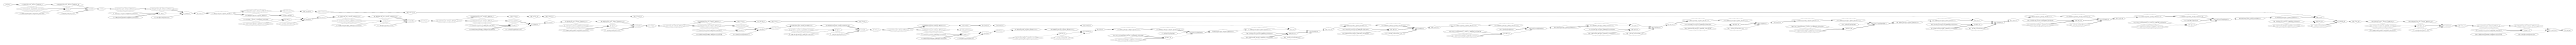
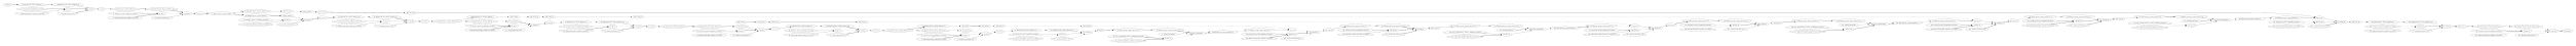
  strict digraph {
    fontname="Source Code Pro"
    rankdir=LR
    node [fontname="Source Code Pro" type=get_attr]
    edge [arrowhead=box fontname="Source Code Pro" style=bold]
    "0 arg0_1" [type=input]
    "1 quantize_per_tensor_default_8" [type=quantize_per_tensor]
    "2 dequantize_per_tensor_default_12" [type=dequantize_per_tensor]
    "7 conv2d" [type=conv2d]
    "8 relu" [type=relu]
    "6 mul" [type=call_method]
    "3 conv2d_scale_0_updated_constant0"
    "4 compressed_weight_updated_constant0"
    "5 _param_constant1_0_0"
    "9 quantize_per_tensor_default_9" [type=quantize_per_tensor]
    "10 dequantize_per_tensor_default_13" [type=dequantize_per_tensor]
    "15 conv2d_1" [type=conv2d]
    "16 relu_1" [type=relu]
    "14 mul_1" [type=call_method]
    "11 conv2d_1_scale_0_updated_constant0"
    "12 compressed_weight_updated_constant1"
    "13 _param_constant5_0_0"
    "17 quantize_per_tensor_default" [type=quantize_per_tensor]
    "18 dequantize_per_tensor_default_1" [type=dequantize_per_tensor]
    "19 dequantize_per_tensor_default" [type=dequantize_per_tensor]
    "182 slice_13" [type=slice]
    "20 max_pool2d" [type=max_pool2d]
    "183 slice_14" [type=slice]
    "25 conv2d_2" [type=conv2d]
    "26 relu_2" [type=relu]
    "24 mul_2" [type=call_method]
    "21 conv2d_2_scale_0_updated_constant0"
    "22 compressed_weight_updated_constant2"
    "23 _param_constant9_0_0"
    "27 quantize_per_tensor_default_10" [type=quantize_per_tensor]
    "28 dequantize_per_tensor_default_14" [type=dequantize_per_tensor]
    "33 conv2d_3" [type=conv2d]
    "34 relu_3" [type=relu]
    "32 mul_3" [type=call_method]
    "29 conv2d_3_scale_0_updated_constant0"
    "30 compressed_weight_updated_constant3"
    "31 _param_constant13_0_0"
    "35 quantize_per_tensor_default_3" [type=quantize_per_tensor]
    "36 dequantize_per_tensor_default_5" [type=dequantize_per_tensor]
    "37 dequantize_per_tensor_default_4" [type=dequantize_per_tensor]
    "154 slice_9" [type=slice]
    "38 max_pool2d_1" [type=max_pool2d]
    "155 slice_10" [type=slice]
    "43 conv2d_4" [type=conv2d]
    "44 relu_4" [type=relu]
    "42 mul_4" [type=call_method]
    "39 conv2d_4_scale_0_updated_constant0"
    "40 compressed_weight_updated_constant4"
    "41 _param_constant17_0_0"
    "45 quantize_per_tensor_default_11" [type=quantize_per_tensor]
    "46 dequantize_per_tensor_default_15" [type=dequantize_per_tensor]
    "51 conv2d_5" [type=conv2d]
    "52 relu_5" [type=relu]
    "50 mul_5" [type=call_method]
    "47 conv2d_5_scale_0_updated_constant0"
    "48 compressed_weight_updated_constant5"
    "49 _param_constant21_0_0"
    "53 quantize_per_tensor_default_4" [type=quantize_per_tensor]
-   "54 dequantize_per_tensor_default_7" [type=dequantize_per_tensor]
    "55 dequantize_per_tensor_default_6" [type=dequantize_per_tensor]
    "126 slice_5" [type=slice]
    "56 max_pool2d_2" [type=max_pool2d]
    "127 slice_6" [type=slice]
    "61 conv2d_6" [type=conv2d]
    "62 relu_6" [type=relu]
    "60 mul_6" [type=call_method]
    "57 conv2d_6_scale_0_updated_constant0"
    "58 compressed_weight_updated_constant6"
    "59 _param_constant25_0_0"
    "63 quantize_per_tensor_default_12" [type=quantize_per_tensor]
    "64 dequantize_per_tensor_default_16" [type=dequantize_per_tensor]
    "69 conv2d_7" [type=conv2d]
    "70 relu_7" [type=relu]
    "68 mul_7" [type=call_method]
    "65 conv2d_7_scale_0_updated_constant0"
    "66 compressed_weight_updated_constant7"
    "67 _param_constant29_0_0"
    "71 quantize_per_tensor_default_7" [type=quantize_per_tensor]
    "72 dequantize_per_tensor_default_11" [type=dequantize_per_tensor]
    "73 dequantize_per_tensor_default_10" [type=dequantize_per_tensor]
    "98 slice_1" [type=slice]
    "74 max_pool2d_3" [type=max_pool2d]
    "99 slice_2" [type=slice]
    "79 conv2d_8" [type=conv2d]
    "80 relu_8" [type=relu]
    "78 mul_8" [type=call_method]
    "75 conv2d_8_scale_0_updated_constant0"
    "76 compressed_weight_updated_constant8"
    "77 _param_constant33_0_0"
    "81 quantize_per_tensor_default_13" [type=quantize_per_tensor]
    "82 dequantize_per_tensor_default_17" [type=dequantize_per_tensor]
    "87 conv2d_9" [type=conv2d]
    "88 relu_9" [type=relu]
    "86 mul_9" [type=call_method]
+   "83 conv2d_9_scale_0_updated_constant0"
    "84 compressed_weight_updated_constant9"
    "85 _param_constant37_0_0"
    "89 quantize_per_tensor_default_14" [type=quantize_per_tensor]
    "90 dequantize_per_tensor_default_18" [type=dequantize_per_tensor]
    "95 conv_transpose2d" [type=conv_transpose2d]
    "96 quantize_per_tensor_default_6" [type=quantize_per_tensor]
    "91 _param_constant41"
    "94 mul_10" [type=call_method]
    "92 conv_transpose2d_scale_0_updated_constant0"
    "93 compressed_weight_updated_constant10"
    "97 dequantize_per_tensor_default_9" [type=dequantize_per_tensor]
    "102 cat" [type=cat]
    "107 conv2d_10" [type=conv2d]
    "100 slice_3" [type=slice]
    "101 slice_4" [type=slice]
    "108 relu_10" [type=relu]
    "106 mul_11" [type=call_method]
    "103 conv2d_10_scale_0_updated_constant0"
    "104 compressed_weight_updated_constant11"
    "105 _param_constant43_0_0"
    "109 quantize_per_tensor_default_15" [type=quantize_per_tensor]
    "110 dequantize_per_tensor_default_19" [type=dequantize_per_tensor]
    "115 conv2d_11" [type=conv2d]
    "116 relu_11" [type=relu]
    "114 mul_12" [type=call_method]
    "111 conv2d_11_scale_0_updated_constant0"
    "112 compressed_weight_updated_constant12"
    "113 _param_constant47_0_0"
    "117 quantize_per_tensor_default_16" [type=quantize_per_tensor]
    "118 dequantize_per_tensor_default_20" [type=dequantize_per_tensor]
    "123 conv_transpose2d_1" [type=conv_transpose2d]
    "124 quantize_per_tensor_default_5" [type=quantize_per_tensor]
    "119 _param_constant51"
    "122 mul_13" [type=call_method]
    "120 conv_transpose2d_1_scale_0_updated_constant0"
    "121 compressed_weight_updated_constant13"
    "125 dequantize_per_tensor_default_8" [type=dequantize_per_tensor]
    "130 cat_1" [type=cat]
    "135 conv2d_12" [type=conv2d]
    "128 slice_7" [type=slice]
    "129 slice_8" [type=slice]
    "136 relu_12" [type=relu]
    "134 mul_14" [type=call_method]
    "131 conv2d_12_scale_0_updated_constant0"
    "132 compressed_weight_updated_constant14"
    "133 _param_constant53_0_0"
    "137 quantize_per_tensor_default_17" [type=quantize_per_tensor]
    "138 dequantize_per_tensor_default_21" [type=dequantize_per_tensor]
    "143 conv2d_13" [type=conv2d]
    "144 relu_13" [type=relu]
    "142 mul_15" [type=call_method]
    "139 conv2d_13_scale_0_updated_constant0"
    "140 compressed_weight_updated_constant15"
    "141 _param_constant57_0_0"
    "145 quantize_per_tensor_default_18" [type=quantize_per_tensor]
    "146 dequantize_per_tensor_default_22" [type=dequantize_per_tensor]
    "151 conv_transpose2d_2" [type=conv_transpose2d]
    "152 quantize_per_tensor_default_2" [type=quantize_per_tensor]
    "147 _param_constant61"
    "150 mul_16" [type=call_method]
    "148 conv_transpose2d_2_scale_0_updated_constant0"
    "149 compressed_weight_updated_constant16"
    "153 dequantize_per_tensor_default_3" [type=dequantize_per_tensor]
    "158 cat_2" [type=cat]
    "163 conv2d_14" [type=conv2d]
    "156 slice_11" [type=slice]
    "157 slice_12" [type=slice]
    "164 relu_14" [type=relu]
    "162 mul_17" [type=call_method]
    "159 conv2d_14_scale_0_updated_constant0"
    "160 compressed_weight_updated_constant17"
    "161 _param_constant63_0_0"
    "165 quantize_per_tensor_default_19" [type=quantize_per_tensor]
    "166 dequantize_per_tensor_default_23" [type=dequantize_per_tensor]
    "171 conv2d_15" [type=conv2d]
    "172 relu_15" [type=relu]
    "170 mul_18" [type=call_method]
    "167 conv2d_15_scale_0_updated_constant0"
    "168 compressed_weight_updated_constant18"
    "169 _param_constant67_0_0"
    "173 quantize_per_tensor_default_20" [type=quantize_per_tensor]
    "174 dequantize_per_tensor_default_24" [type=dequantize_per_tensor]
    "179 conv_transpose2d_3" [type=conv_transpose2d]
    "180 quantize_per_tensor_default_1" [type=quantize_per_tensor]
    "175 _param_constant71"
    "178 mul_19" [type=call_method]
    "176 conv_transpose2d_3_scale_0_updated_constant0"
    "177 compressed_weight_updated_constant19"
    "181 dequantize_per_tensor_default_2" [type=dequantize_per_tensor]
    "186 cat_3" [type=cat]
    "191 conv2d_16" [type=conv2d]
    "184 slice_15" [type=slice]
    "185 slice_16" [type=slice]
    "192 relu_16" [type=relu]
    "190 mul_20" [type=call_method]
    "187 conv2d_16_scale_0_updated_constant0"
    "188 compressed_weight_updated_constant20"
    "189 _param_constant73_0_0"
    "193 quantize_per_tensor_default_21" [type=quantize_per_tensor]
    "194 dequantize_per_tensor_default_25" [type=dequantize_per_tensor]
    "199 conv2d_17" [type=conv2d]
    "200 relu_17" [type=relu]
    "198 mul_21" [type=call_method]
    "195 conv2d_17_scale_0_updated_constant0"
    "196 compressed_weight_updated_constant21"
    "197 _param_constant77_0_0"
    "201 quantize_per_tensor_default_22" [type=quantize_per_tensor]
    "202 dequantize_per_tensor_default_26" [type=dequantize_per_tensor]
    "207 conv2d_18" [type=conv2d]
    "208 output" [type=output]
    "206 mul_22" [type=call_method]
    "203 conv2d_18_scale_0_updated_constant0"
    "204 compressed_weight_updated_constant22"
    "205 _param_constant81_0_0"
    "0 arg0_1" -> "1 quantize_per_tensor_default_8"
    "1 quantize_per_tensor_default_8" -> "2 dequantize_per_tensor_default_12" [arrowhead=dot style=solid]
    "2 dequantize_per_tensor_default_12" -> "7 conv2d" [arrowhead=dot style=solid]
    "7 conv2d" -> "8 relu" [arrowhead=dot style=solid]
    "8 relu" -> "9 quantize_per_tensor_default_9" [arrowhead=dot style=solid]
    "6 mul" -> "7 conv2d" [arrowhead=dot]
    "3 conv2d_scale_0_updated_constant0" -> "6 mul"
    "4 compressed_weight_updated_constant0" -> "6 mul" [style=solid]
    "5 _param_constant1_0_0" -> "7 conv2d" [arrowhead=dot]
    "9 quantize_per_tensor_default_9" -> "10 dequantize_per_tensor_default_13" [arrowhead=dot]
    "10 dequantize_per_tensor_default_13" -> "15 conv2d_1"
    "15 conv2d_1" -> "16 relu_1" [arrowhead=dot]
    "16 relu_1" -> "17 quantize_per_tensor_default"
    "14 mul_1" -> "15 conv2d_1" [style=dashed]
    "11 conv2d_1_scale_0_updated_constant0" -> "14 mul_1" [arrowhead=dot]
    "12 compressed_weight_updated_constant1" -> "14 mul_1" [arrowhead=dot]
    "13 _param_constant5_0_0" -> "15 conv2d_1" [arrowhead=dot style=solid]
    "17 quantize_per_tensor_default" -> "18 dequantize_per_tensor_default_1" [style=solid]
    "17 quantize_per_tensor_default" -> "19 dequantize_per_tensor_default" [arrowhead=dot]
    "18 dequantize_per_tensor_default_1" -> "182 slice_13" [style=solid]
    "19 dequantize_per_tensor_default" -> "20 max_pool2d"
    "182 slice_13" -> "183 slice_14" [style=dashed]
    "20 max_pool2d" -> "25 conv2d_2" [style=solid]
    "183 slice_14" -> "184 slice_15" [style=dashed]
    "25 conv2d_2" -> "26 relu_2" [arrowhead=dot]
    "26 relu_2" -> "27 quantize_per_tensor_default_10"
    "24 mul_2" -> "25 conv2d_2" [style=solid]
    "21 conv2d_2_scale_0_updated_constant0" -> "24 mul_2" [style=solid]
    "22 compressed_weight_updated_constant2" -> "24 mul_2" [arrowhead=dot style=solid]
    "23 _param_constant9_0_0" -> "25 conv2d_2" [style=solid]
    "27 quantize_per_tensor_default_10" -> "28 dequantize_per_tensor_default_14" [style=dashed]
    "28 dequantize_per_tensor_default_14" -> "33 conv2d_3" [arrowhead=dot]
    "33 conv2d_3" -> "34 relu_3" [style=dashed]
    "34 relu_3" -> "35 quantize_per_tensor_default_3" [style=dashed]
    "32 mul_3" -> "33 conv2d_3" [style=solid]
    "29 conv2d_3_scale_0_updated_constant0" -> "32 mul_3" [style=solid]
    "30 compressed_weight_updated_constant3" -> "32 mul_3" [style=solid]
    "31 _param_constant13_0_0" -> "33 conv2d_3" [style=solid]
    "35 quantize_per_tensor_default_3" -> "36 dequantize_per_tensor_default_5" [arrowhead=dot style=solid]
    "35 quantize_per_tensor_default_3" -> "37 dequantize_per_tensor_default_4" [style=dashed]
    "36 dequantize_per_tensor_default_5" -> "154 slice_9" [arrowhead=dot style=solid]
    "37 dequantize_per_tensor_default_4" -> "38 max_pool2d_1" [style=dashed]
    "154 slice_9" -> "155 slice_10" [style=dashed]
    "38 max_pool2d_1" -> "43 conv2d_4"
    "155 slice_10" -> "156 slice_11" [style=dashed]
    "43 conv2d_4" -> "44 relu_4" [style=solid]
    "44 relu_4" -> "45 quantize_per_tensor_default_11" [arrowhead=dot style=dashed]
    "42 mul_4" -> "43 conv2d_4" [arrowhead=dot style=dashed]
    "39 conv2d_4_scale_0_updated_constant0" -> "42 mul_4"
    "40 compressed_weight_updated_constant4" -> "42 mul_4"
    "41 _param_constant17_0_0" -> "43 conv2d_4" [style=dashed]
    "45 quantize_per_tensor_default_11" -> "46 dequantize_per_tensor_default_15" [arrowhead=dot style=dashed]
    "46 dequantize_per_tensor_default_15" -> "51 conv2d_5" [style=solid]
    "51 conv2d_5" -> "52 relu_5" [arrowhead=dot]
    "52 relu_5" -> "53 quantize_per_tensor_default_4" [style=dashed]
    "50 mul_5" -> "51 conv2d_5" [arrowhead=dot style=dashed]
    "47 conv2d_5_scale_0_updated_constant0" -> "50 mul_5" [arrowhead=dot style=dashed]
    "48 compressed_weight_updated_constant5" -> "50 mul_5" [arrowhead=dot]
    "49 _param_constant21_0_0" -> "51 conv2d_5" [arrowhead=dot]
-   "53 quantize_per_tensor_default_4" -> "54 dequantize_per_tensor_default_7" [arrowhead=dot style=solid]
    "53 quantize_per_tensor_default_4" -> "55 dequantize_per_tensor_default_6"
-   "54 dequantize_per_tensor_default_7" -> "126 slice_5"
    "55 dequantize_per_tensor_default_6" -> "56 max_pool2d_2"
    "126 slice_5" -> "127 slice_6" [arrowhead=dot]
    "56 max_pool2d_2" -> "61 conv2d_6" [arrowhead=dot style=solid]
    "127 slice_6" -> "128 slice_7" [style=dashed]
    "61 conv2d_6" -> "62 relu_6"
    "62 relu_6" -> "63 quantize_per_tensor_default_12" [arrowhead=dot style=solid]
    "60 mul_6" -> "61 conv2d_6" [arrowhead=dot]
    "57 conv2d_6_scale_0_updated_constant0" -> "60 mul_6" [style=solid]
    "58 compressed_weight_updated_constant6" -> "60 mul_6" [style=dashed]
    "59 _param_constant25_0_0" -> "61 conv2d_6" [style=solid]
    "63 quantize_per_tensor_default_12" -> "64 dequantize_per_tensor_default_16" [arrowhead=dot style=solid]
    "64 dequantize_per_tensor_default_16" -> "69 conv2d_7"
    "69 conv2d_7" -> "70 relu_7" [arrowhead=dot style=dashed]
    "70 relu_7" -> "71 quantize_per_tensor_default_7" [style=dashed]
    "68 mul_7" -> "69 conv2d_7" [arrowhead=dot style=dashed]
    "65 conv2d_7_scale_0_updated_constant0" -> "68 mul_7" [style=solid]
    "66 compressed_weight_updated_constant7" -> "68 mul_7" [arrowhead=dot style=solid]
    "67 _param_constant29_0_0" -> "69 conv2d_7" [arrowhead=dot]
    "71 quantize_per_tensor_default_7" -> "72 dequantize_per_tensor_default_11"
    "71 quantize_per_tensor_default_7" -> "73 dequantize_per_tensor_default_10" [arrowhead=dot style=dashed]
    "72 dequantize_per_tensor_default_11" -> "98 slice_1" [style=solid]
    "73 dequantize_per_tensor_default_10" -> "74 max_pool2d_3" [arrowhead=dot style=dashed]
    "98 slice_1" -> "99 slice_2" [arrowhead=dot]
    "74 max_pool2d_3" -> "79 conv2d_8" [arrowhead=dot style=dashed]
    "99 slice_2" -> "100 slice_3" [arrowhead=dot style=dashed]
    "79 conv2d_8" -> "80 relu_8" [style=solid]
    "80 relu_8" -> "81 quantize_per_tensor_default_13" [style=dashed]
    "78 mul_8" -> "79 conv2d_8" [style=dashed]
    "75 conv2d_8_scale_0_updated_constant0" -> "78 mul_8" [arrowhead=dot]
    "76 compressed_weight_updated_constant8" -> "78 mul_8"
    "77 _param_constant33_0_0" -> "79 conv2d_8" [arrowhead=dot style=solid]
    "81 quantize_per_tensor_default_13" -> "82 dequantize_per_tensor_default_17" [style=dashed]
    "82 dequantize_per_tensor_default_17" -> "87 conv2d_9" [style=dashed]
    "87 conv2d_9" -> "88 relu_9" [arrowhead=dot style=dashed]
    "88 relu_9" -> "89 quantize_per_tensor_default_14"
    "86 mul_9" -> "87 conv2d_9" [style=solid]
+   "83 conv2d_9_scale_0_updated_constant0" -> "86 mul_9" [arrowhead=dot style=dashed]
    "84 compressed_weight_updated_constant9" -> "86 mul_9" [arrowhead=dot style=dashed]
    "85 _param_constant37_0_0" -> "87 conv2d_9" [style=dashed]
    "89 quantize_per_tensor_default_14" -> "90 dequantize_per_tensor_default_18" [arrowhead=dot]
    "90 dequantize_per_tensor_default_18" -> "95 conv_transpose2d" [arrowhead=dot]
    "95 conv_transpose2d" -> "96 quantize_per_tensor_default_6"
    "96 quantize_per_tensor_default_6" -> "97 dequantize_per_tensor_default_9" [arrowhead=dot style=dashed]
    "91 _param_constant41" -> "95 conv_transpose2d" [arrowhead=dot style=solid]
    "94 mul_10" -> "95 conv_transpose2d" [style=dashed]
    "92 conv_transpose2d_scale_0_updated_constant0" -> "94 mul_10" [arrowhead=dot]
    "93 compressed_weight_updated_constant10" -> "94 mul_10" [arrowhead=dot]
    "97 dequantize_per_tensor_default_9" -> "102 cat" [style=solid]
    "102 cat" -> "107 conv2d_10" [arrowhead=dot style=dashed]
    "107 conv2d_10" -> "108 relu_10" [arrowhead=dot style=dashed]
    "100 slice_3" -> "101 slice_4" [arrowhead=dot style=dashed]
    "101 slice_4" -> "102 cat" [style=dashed]
    "108 relu_10" -> "109 quantize_per_tensor_default_15" [style=solid]
    "106 mul_11" -> "107 conv2d_10" [arrowhead=dot]
    "103 conv2d_10_scale_0_updated_constant0" -> "106 mul_11" [arrowhead=dot]
    "104 compressed_weight_updated_constant11" -> "106 mul_11" [arrowhead=dot]
    "105 _param_constant43_0_0" -> "107 conv2d_10" [arrowhead=dot style=dashed]
    "109 quantize_per_tensor_default_15" -> "110 dequantize_per_tensor_default_19" [style=dashed]
    "110 dequantize_per_tensor_default_19" -> "115 conv2d_11"
    "115 conv2d_11" -> "116 relu_11" [style=dashed]
    "116 relu_11" -> "117 quantize_per_tensor_default_16" [arrowhead=dot style=solid]
    "114 mul_12" -> "115 conv2d_11"
    "111 conv2d_11_scale_0_updated_constant0" -> "114 mul_12"
    "112 compressed_weight_updated_constant12" -> "114 mul_12" [arrowhead=dot style=solid]
    "113 _param_constant47_0_0" -> "115 conv2d_11" [arrowhead=dot]
    "117 quantize_per_tensor_default_16" -> "118 dequantize_per_tensor_default_20" [style=solid]
    "118 dequantize_per_tensor_default_20" -> "123 conv_transpose2d_1" [style=dashed]
    "123 conv_transpose2d_1" -> "124 quantize_per_tensor_default_5" [arrowhead=dot style=dashed]
    "124 quantize_per_tensor_default_5" -> "125 dequantize_per_tensor_default_8"
    "119 _param_constant51" -> "123 conv_transpose2d_1"
    "122 mul_13" -> "123 conv_transpose2d_1" [arrowhead=dot style=solid]
    "120 conv_transpose2d_1_scale_0_updated_constant0" -> "122 mul_13" [arrowhead=dot style=solid]
    "121 compressed_weight_updated_constant13" -> "122 mul_13" [arrowhead=dot]
    "125 dequantize_per_tensor_default_8" -> "130 cat_1" [style=dashed]
    "130 cat_1" -> "135 conv2d_12" [style=solid]
    "135 conv2d_12" -> "136 relu_12" [arrowhead=dot style=solid]
    "128 slice_7" -> "129 slice_8" [arrowhead=dot]
    "129 slice_8" -> "130 cat_1" [arrowhead=dot style=dashed]
    "136 relu_12" -> "137 quantize_per_tensor_default_17" [arrowhead=dot]
    "134 mul_14" -> "135 conv2d_12" [style=dashed]
    "131 conv2d_12_scale_0_updated_constant0" -> "134 mul_14" [arrowhead=dot]
    "132 compressed_weight_updated_constant14" -> "134 mul_14" [arrowhead=dot style=solid]
    "133 _param_constant53_0_0" -> "135 conv2d_12" [style=solid]
    "137 quantize_per_tensor_default_17" -> "138 dequantize_per_tensor_default_21" [arrowhead=dot style=solid]
    "138 dequantize_per_tensor_default_21" -> "143 conv2d_13" [arrowhead=dot style=dashed]
    "143 conv2d_13" -> "144 relu_13" [arrowhead=dot style=dashed]
    "144 relu_13" -> "145 quantize_per_tensor_default_18" [arrowhead=dot]
    "142 mul_15" -> "143 conv2d_13"
    "139 conv2d_13_scale_0_updated_constant0" -> "142 mul_15" [arrowhead=dot style=dashed]
    "140 compressed_weight_updated_constant15" -> "142 mul_15" [style=dashed]
    "141 _param_constant57_0_0" -> "143 conv2d_13" [style=solid]
    "145 quantize_per_tensor_default_18" -> "146 dequantize_per_tensor_default_22" [style=solid]
    "146 dequantize_per_tensor_default_22" -> "151 conv_transpose2d_2" [style=dashed]
    "151 conv_transpose2d_2" -> "152 quantize_per_tensor_default_2"
    "152 quantize_per_tensor_default_2" -> "153 dequantize_per_tensor_default_3" [arrowhead=dot style=dashed]
    "147 _param_constant61" -> "151 conv_transpose2d_2" [style=dashed]
    "150 mul_16" -> "151 conv_transpose2d_2"
    "148 conv_transpose2d_2_scale_0_updated_constant0" -> "150 mul_16" [arrowhead=dot style=dashed]
    "149 compressed_weight_updated_constant16" -> "150 mul_16"
    "153 dequantize_per_tensor_default_3" -> "158 cat_2" [arrowhead=dot style=solid]
    "158 cat_2" -> "163 conv2d_14" [style=solid]
    "163 conv2d_14" -> "164 relu_14" [arrowhead=dot]
    "156 slice_11" -> "157 slice_12" [arrowhead=dot style=solid]
    "157 slice_12" -> "158 cat_2" [style=dashed]
    "164 relu_14" -> "165 quantize_per_tensor_default_19" [style=dashed]
    "162 mul_17" -> "163 conv2d_14" [style=solid]
    "159 conv2d_14_scale_0_updated_constant0" -> "162 mul_17"
    "160 compressed_weight_updated_constant17" -> "162 mul_17" [arrowhead=dot]
    "161 _param_constant63_0_0" -> "163 conv2d_14"
    "165 quantize_per_tensor_default_19" -> "166 dequantize_per_tensor_default_23" [arrowhead=dot style=solid]
    "166 dequantize_per_tensor_default_23" -> "171 conv2d_15" [arrowhead=dot style=dashed]
    "171 conv2d_15" -> "172 relu_15" [arrowhead=dot]
    "172 relu_15" -> "173 quantize_per_tensor_default_20" [style=solid]
    "170 mul_18" -> "171 conv2d_15" [arrowhead=dot]
    "167 conv2d_15_scale_0_updated_constant0" -> "170 mul_18"
    "168 compressed_weight_updated_constant18" -> "170 mul_18" [arrowhead=dot]
    "169 _param_constant67_0_0" -> "171 conv2d_15"
    "173 quantize_per_tensor_default_20" -> "174 dequantize_per_tensor_default_24"
    "174 dequantize_per_tensor_default_24" -> "179 conv_transpose2d_3" [style=solid]
    "179 conv_transpose2d_3" -> "180 quantize_per_tensor_default_1" [arrowhead=dot style=dashed]
    "180 quantize_per_tensor_default_1" -> "181 dequantize_per_tensor_default_2" [style=solid]
    "175 _param_constant71" -> "179 conv_transpose2d_3"
    "178 mul_19" -> "179 conv_transpose2d_3" [style=solid]
    "176 conv_transpose2d_3_scale_0_updated_constant0" -> "178 mul_19" [style=dashed]
    "177 compressed_weight_updated_constant19" -> "178 mul_19" [style=dashed]
    "181 dequantize_per_tensor_default_2" -> "186 cat_3"
    "186 cat_3" -> "191 conv2d_16" [arrowhead=dot style=solid]
    "191 conv2d_16" -> "192 relu_16" [arrowhead=dot style=solid]
    "184 slice_15" -> "185 slice_16" [arrowhead=dot]
    "185 slice_16" -> "186 cat_3" [style=solid]
    "192 relu_16" -> "193 quantize_per_tensor_default_21" [style=solid]
    "190 mul_20" -> "191 conv2d_16" [arrowhead=dot style=solid]
    "187 conv2d_16_scale_0_updated_constant0" -> "190 mul_20" [style=dashed]
    "188 compressed_weight_updated_constant20" -> "190 mul_20" [style=dashed]
    "189 _param_constant73_0_0" -> "191 conv2d_16" [arrowhead=dot]
    "193 quantize_per_tensor_default_21" -> "194 dequantize_per_tensor_default_25" [arrowhead=dot style=solid]
    "194 dequantize_per_tensor_default_25" -> "199 conv2d_17" [style=dashed]
    "199 conv2d_17" -> "200 relu_17"
    "200 relu_17" -> "201 quantize_per_tensor_default_22" [arrowhead=dot]
    "198 mul_21" -> "199 conv2d_17"
    "195 conv2d_17_scale_0_updated_constant0" -> "198 mul_21" [arrowhead=dot style=dashed]
    "196 compressed_weight_updated_constant21" -> "198 mul_21" [style=dashed]
    "197 _param_constant77_0_0" -> "199 conv2d_17" [style=solid]
    "201 quantize_per_tensor_default_22" -> "202 dequantize_per_tensor_default_26" [style=solid]
    "202 dequantize_per_tensor_default_26" -> "207 conv2d_18" [style=dashed]
    "207 conv2d_18" -> "208 output" [arrowhead=dot]
    "206 mul_22" -> "207 conv2d_18" [arrowhead=dot style=dashed]
    "203 conv2d_18_scale_0_updated_constant0" -> "206 mul_22" [arrowhead=dot]
    "204 compressed_weight_updated_constant22" -> "206 mul_22" [arrowhead=dot style=dashed]
    "205 _param_constant81_0_0" -> "207 conv2d_18" [style=dashed]
  }
